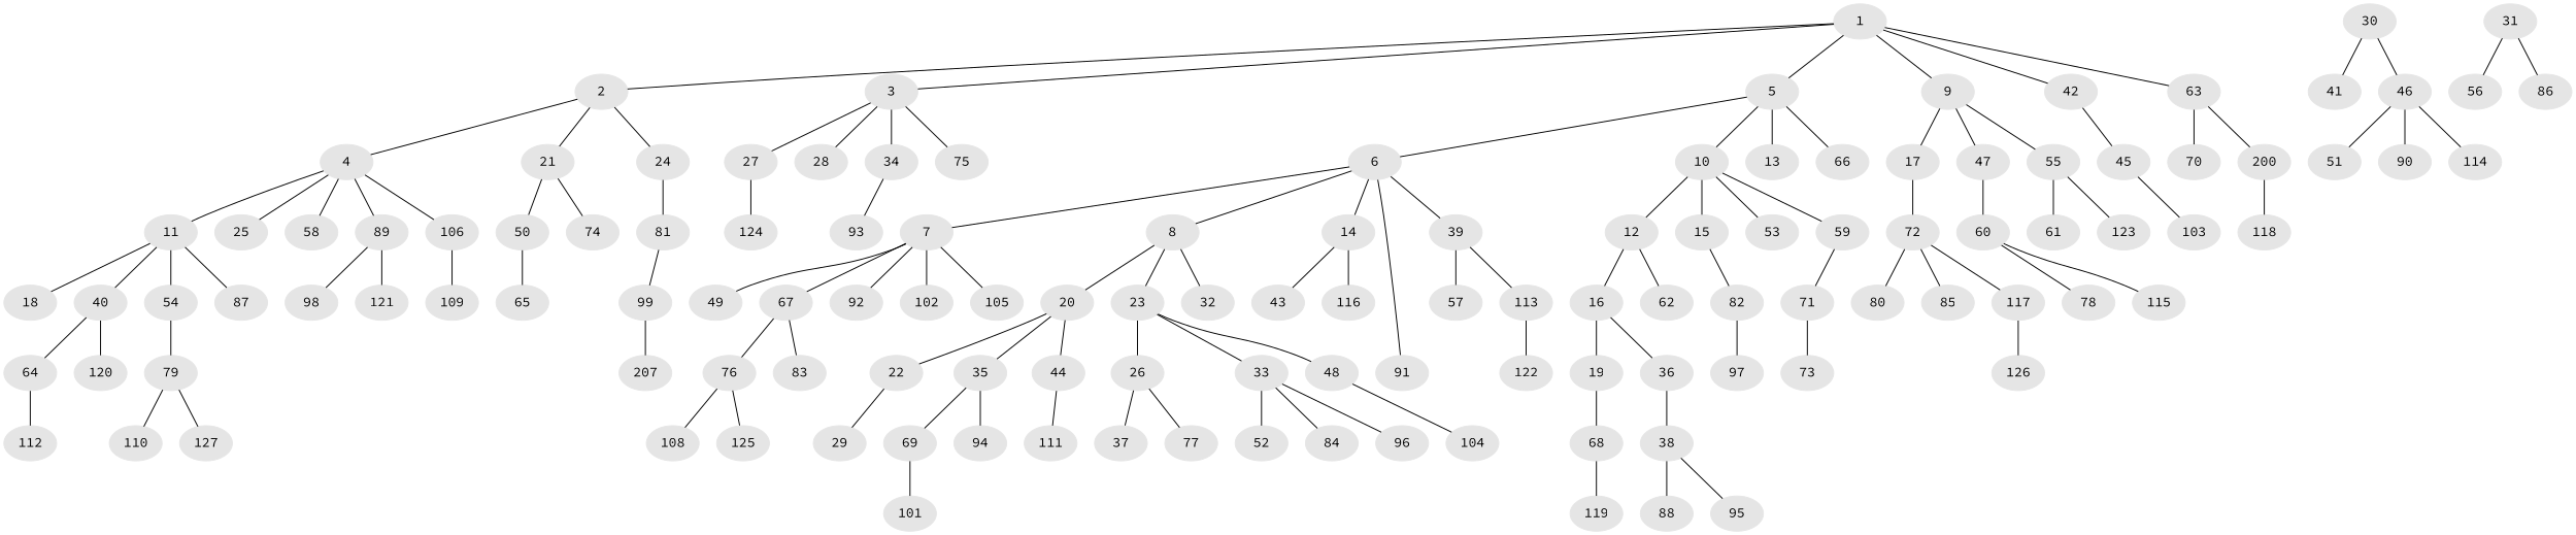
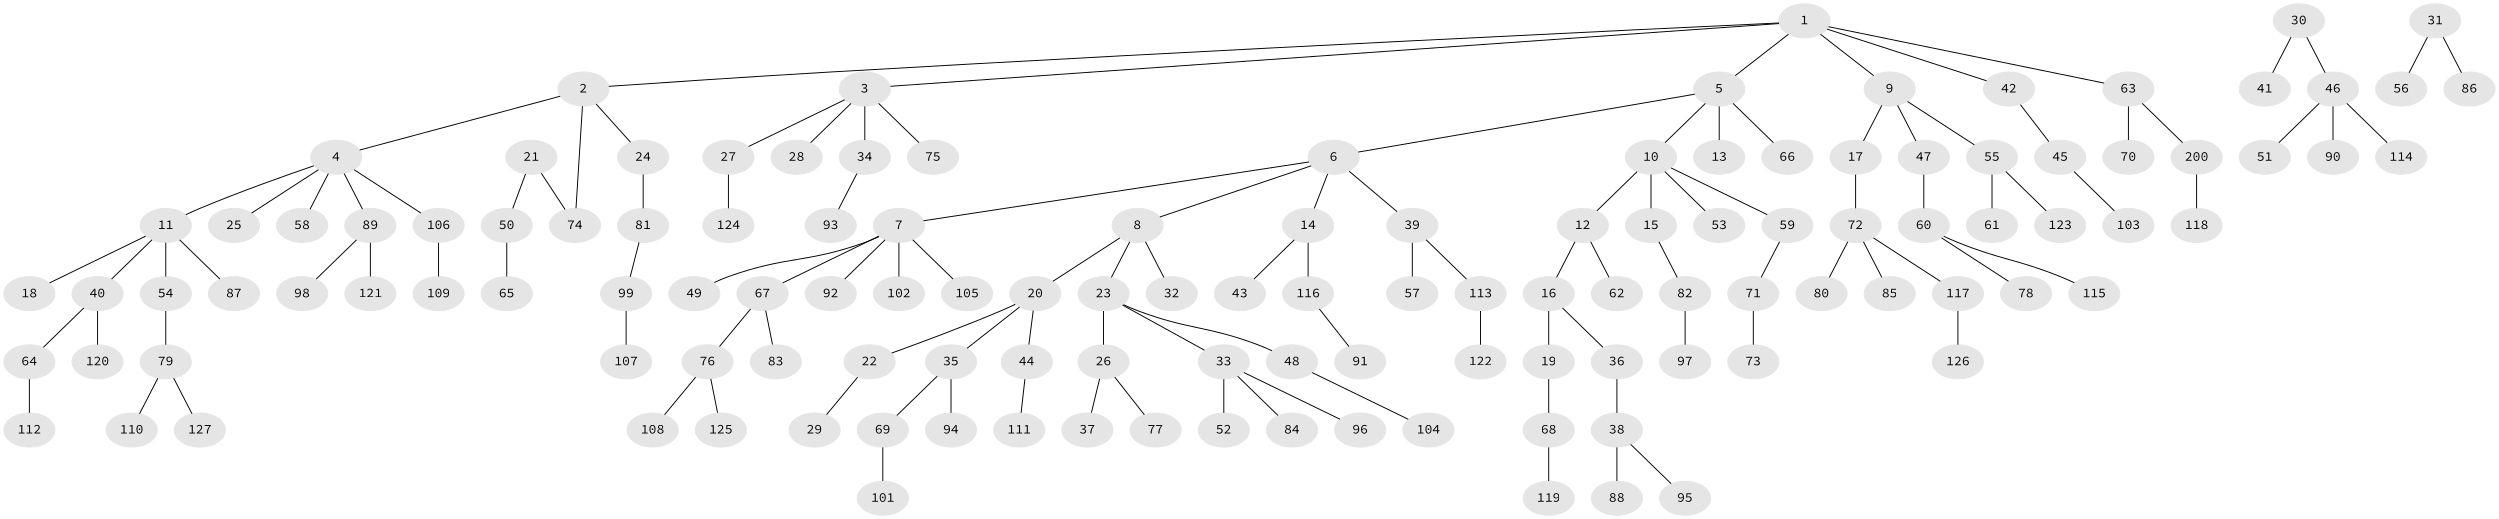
  graph {
    fontname="Source Code Pro"
    node [color=gray90 fontname="Source Code Pro" style=filled]
    edge [fontname="Source Code Pro"]
    1
    2
    3
    5
    9
    42
    63
    4
    21
    24
    27
    28
    34
    75
    6
    10
    13
    66
    17
    47
    55
    45
    70
    n24 [label=200]
    11
    25
    58
    89
    106
    50
    74
    81
    124
    93
    18
    40
    54
    87
    98
    121
    109
    7
    8
    14
    39
    91
    12
    15
    53
    59
    49
    67
    92
    102
    105
    20
    23
    32
    43
    116
    57
    113
    76
    83
    22
    35
    44
    26
    33
    48
    72
    60
    61
    123
    16
    62
    82
    71
    64
    120
    79
    19
    36
    97
    68
    38
    80
    85
    117
    119
    29
    69
    94
    111
    65
    37
    77
    52
    84
    96
    104
    99
    30
    41
    46
    31
    56
    86
    51
    90
    114
    101
    88
    95
    122
    112
    103
    78
    115
    110
    127
    73
    118
    108
    125
    126
-   107 [label=207]
+   107
    1 -- 2
    1 -- 3
    1 -- 5
    1 -- 9
    1 -- 42
    1 -- 63
    2 -- 4
-   2 -- 21
+   2 -- 74
    2 -- 24
    3 -- 27
    3 -- 28
    3 -- 34
    3 -- 75
    5 -- 6
    5 -- 10
    5 -- 13
    5 -- 66
    9 -- 17
    9 -- 47
    9 -- 55
    42 -- 45
    63 -- 70
    63 -- n24
    4 -- 11
    4 -- 25
    4 -- 58
    4 -- 89
    4 -- 106
    21 -- 50
    21 -- 74
    24 -- 81
    27 -- 124
    34 -- 93
    6 -- 7
    6 -- 8
    6 -- 14
    6 -- 39
-   6 -- 91
+   116 -- 91
    10 -- 12
    10 -- 15
    10 -- 53
    10 -- 59
    17 -- 72
    47 -- 60
    55 -- 61
    55 -- 123
    45 -- 103
    n24 -- 118
    11 -- 18
    11 -- 40
    11 -- 54
    11 -- 87
    89 -- 98
    89 -- 121
    106 -- 109
    50 -- 65
    81 -- 99
    40 -- 64
    40 -- 120
    54 -- 79
    7 -- 49
    7 -- 67
    7 -- 92
    7 -- 102
    7 -- 105
    8 -- 20
    8 -- 23
    8 -- 32
    14 -- 43
    14 -- 116
    39 -- 57
    39 -- 113
    12 -- 16
    12 -- 62
    15 -- 82
    59 -- 71
    67 -- 76
    67 -- 83
    20 -- 22
    20 -- 35
    20 -- 44
    23 -- 26
    23 -- 33
    23 -- 48
    113 -- 122
    76 -- 108
    76 -- 125
    22 -- 29
    35 -- 69
    35 -- 94
    44 -- 111
    26 -- 37
    26 -- 77
    33 -- 52
    33 -- 84
    33 -- 96
    48 -- 104
    72 -- 80
    72 -- 85
    72 -- 117
    60 -- 78
    60 -- 115
    16 -- 19
    16 -- 36
    82 -- 97
    71 -- 73
    64 -- 112
    79 -- 110
    79 -- 127
    19 -- 68
    36 -- 38
    68 -- 119
    38 -- 88
    38 -- 95
    117 -- 126
    69 -- 101
    99 -- 107
    30 -- 41
    30 -- 46
    46 -- 51
    46 -- 90
    46 -- 114
    31 -- 56
    31 -- 86
  }
